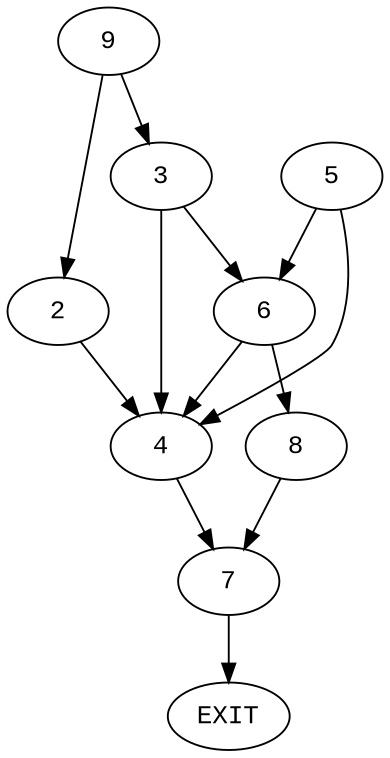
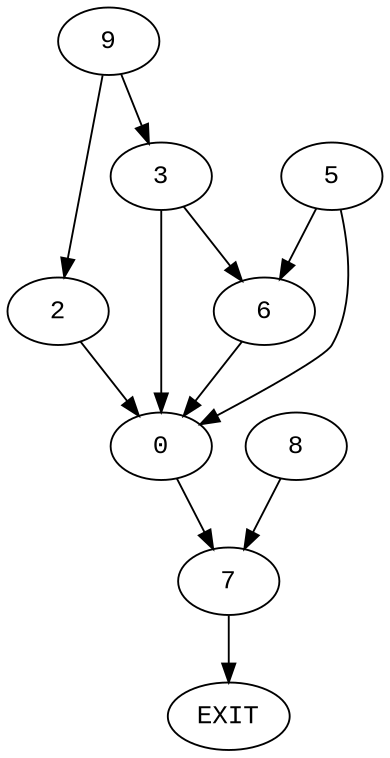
  digraph {
    fontname="Liberation Mono"
    node [fontname="Liberation Mono"]
    edge [fontname="Liberation Mono"]
    n1 [label=9]
    2
    3
    n4 [label=EXIT]
-   4
+   4 [label=0]
    6
    7
    5
    8
    n1 -> 2
    n1 -> 3
    2 -> 4
    3 -> 4
    3 -> 6
    4 -> 7
    6 -> 4
-   6 -> 8
    7 -> n4
    5 -> 4
    5 -> 6
    8 -> 7
  }
